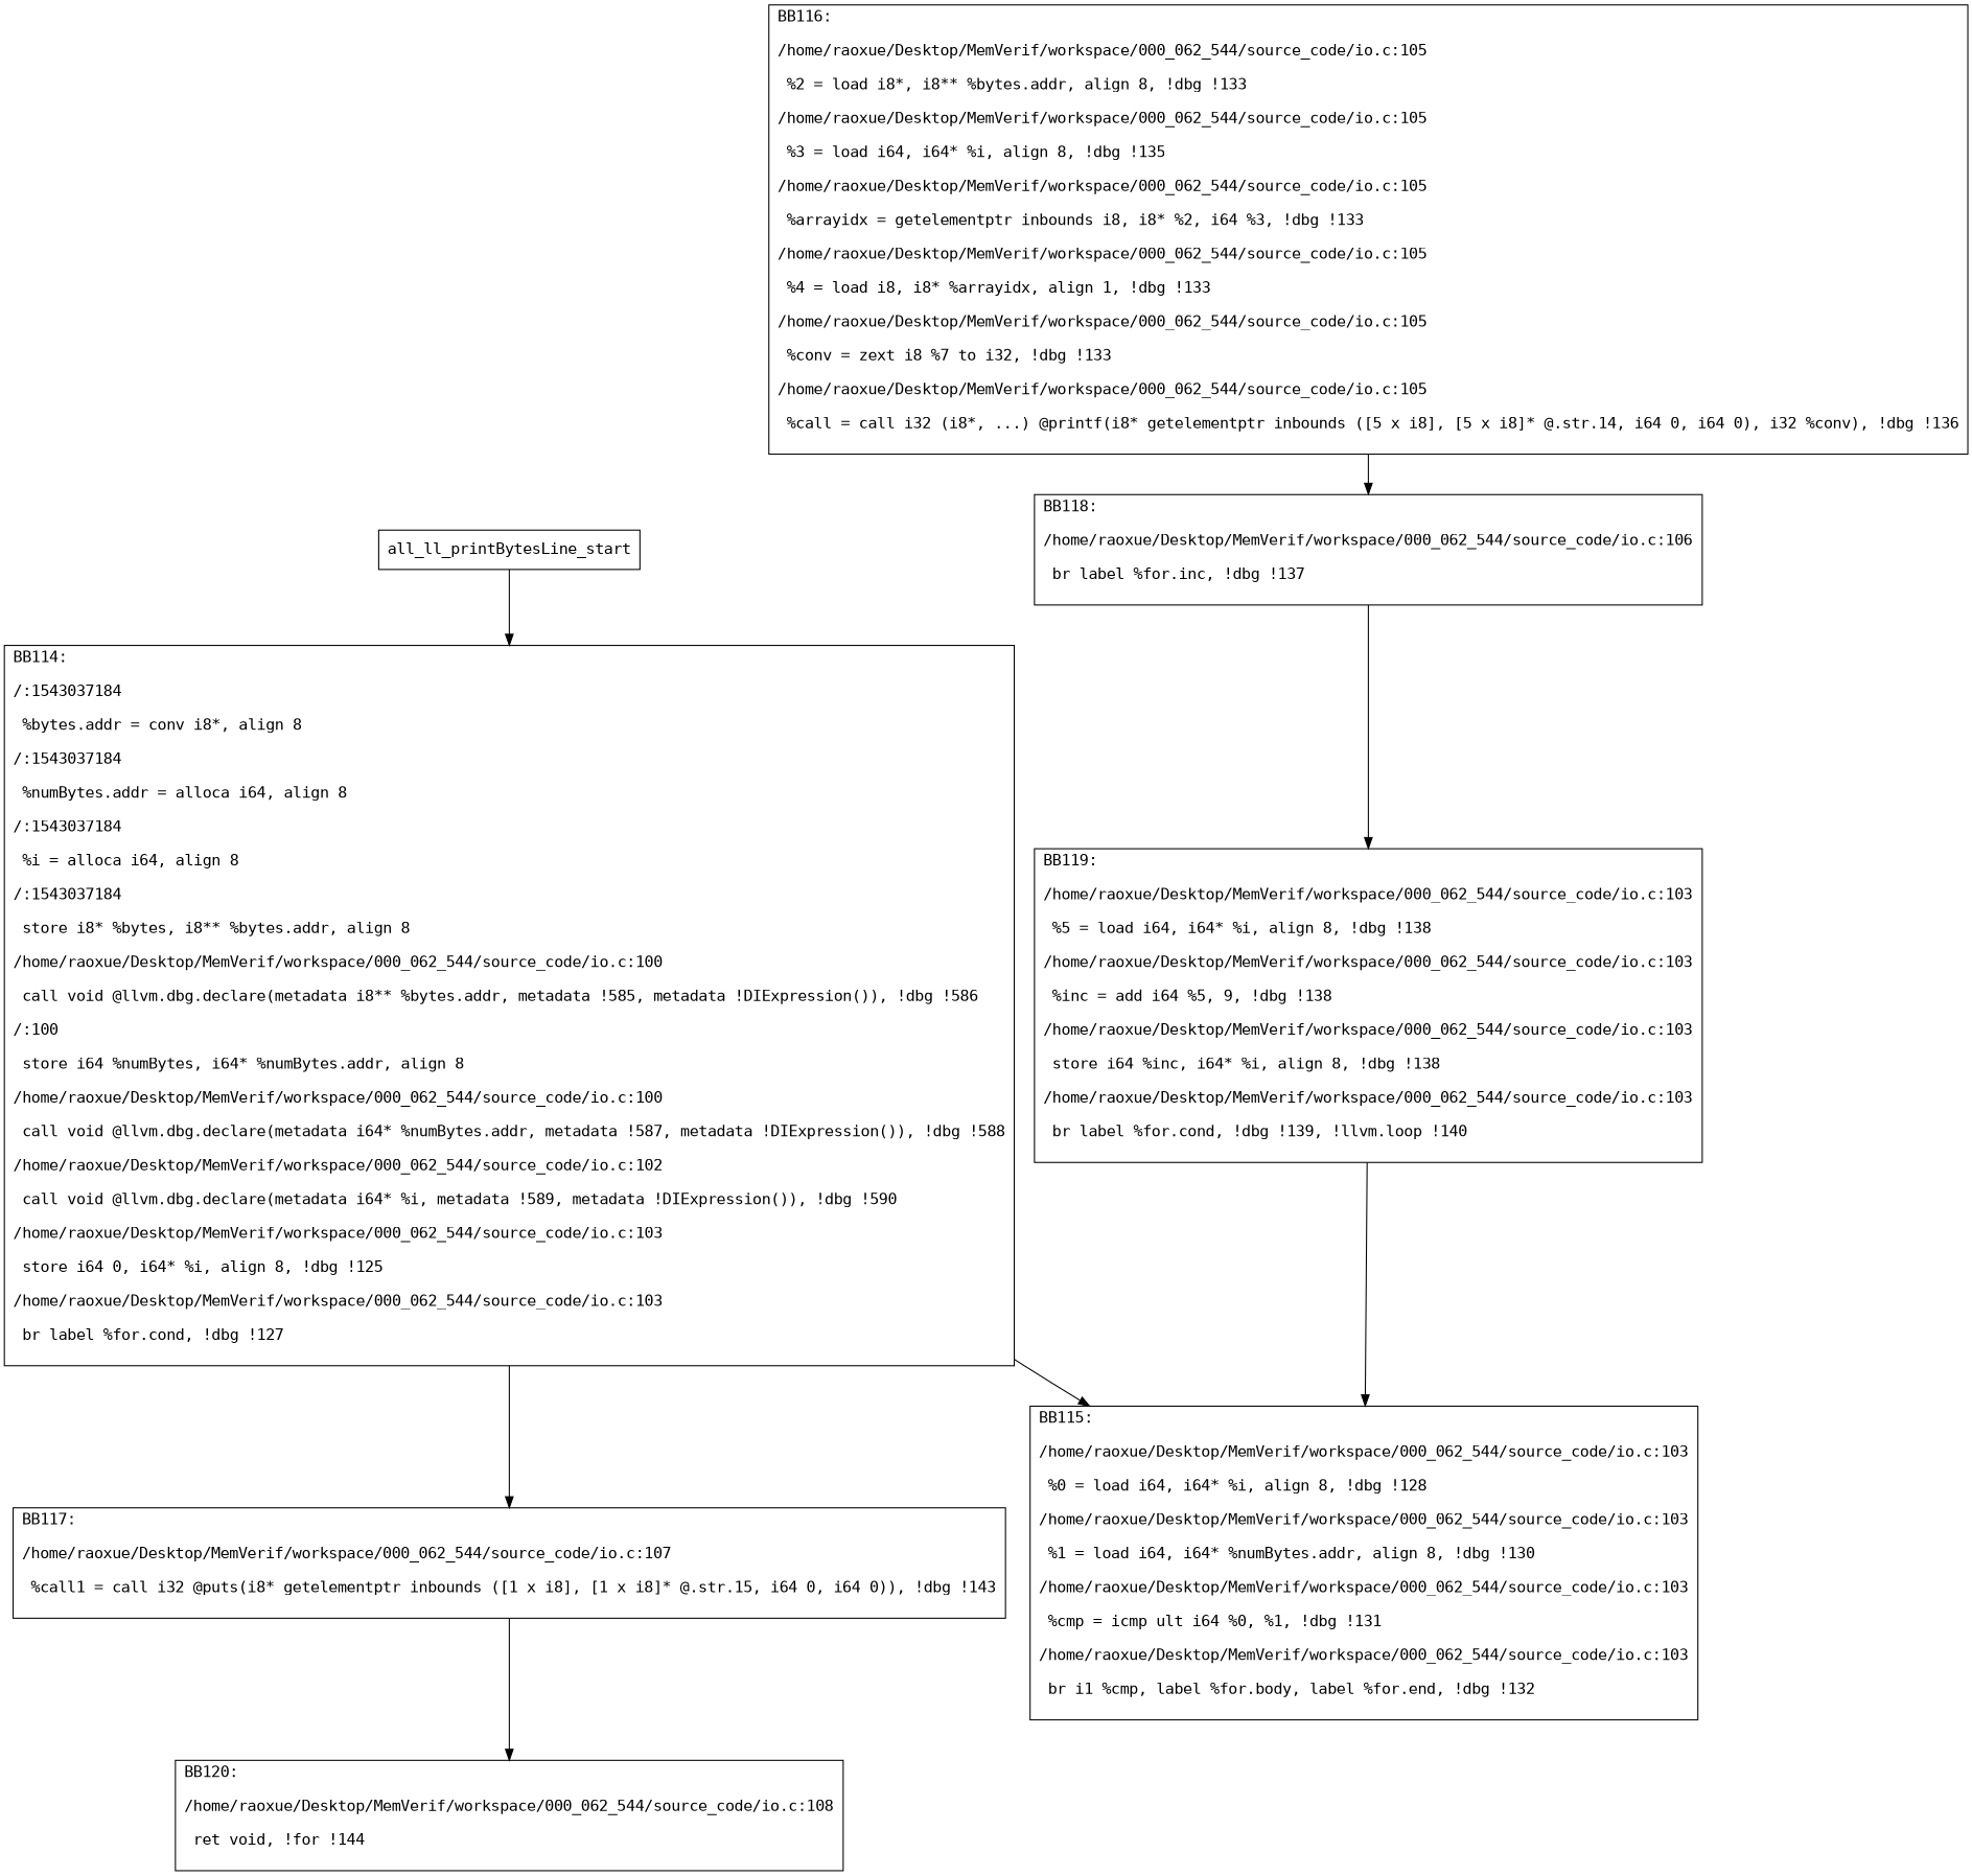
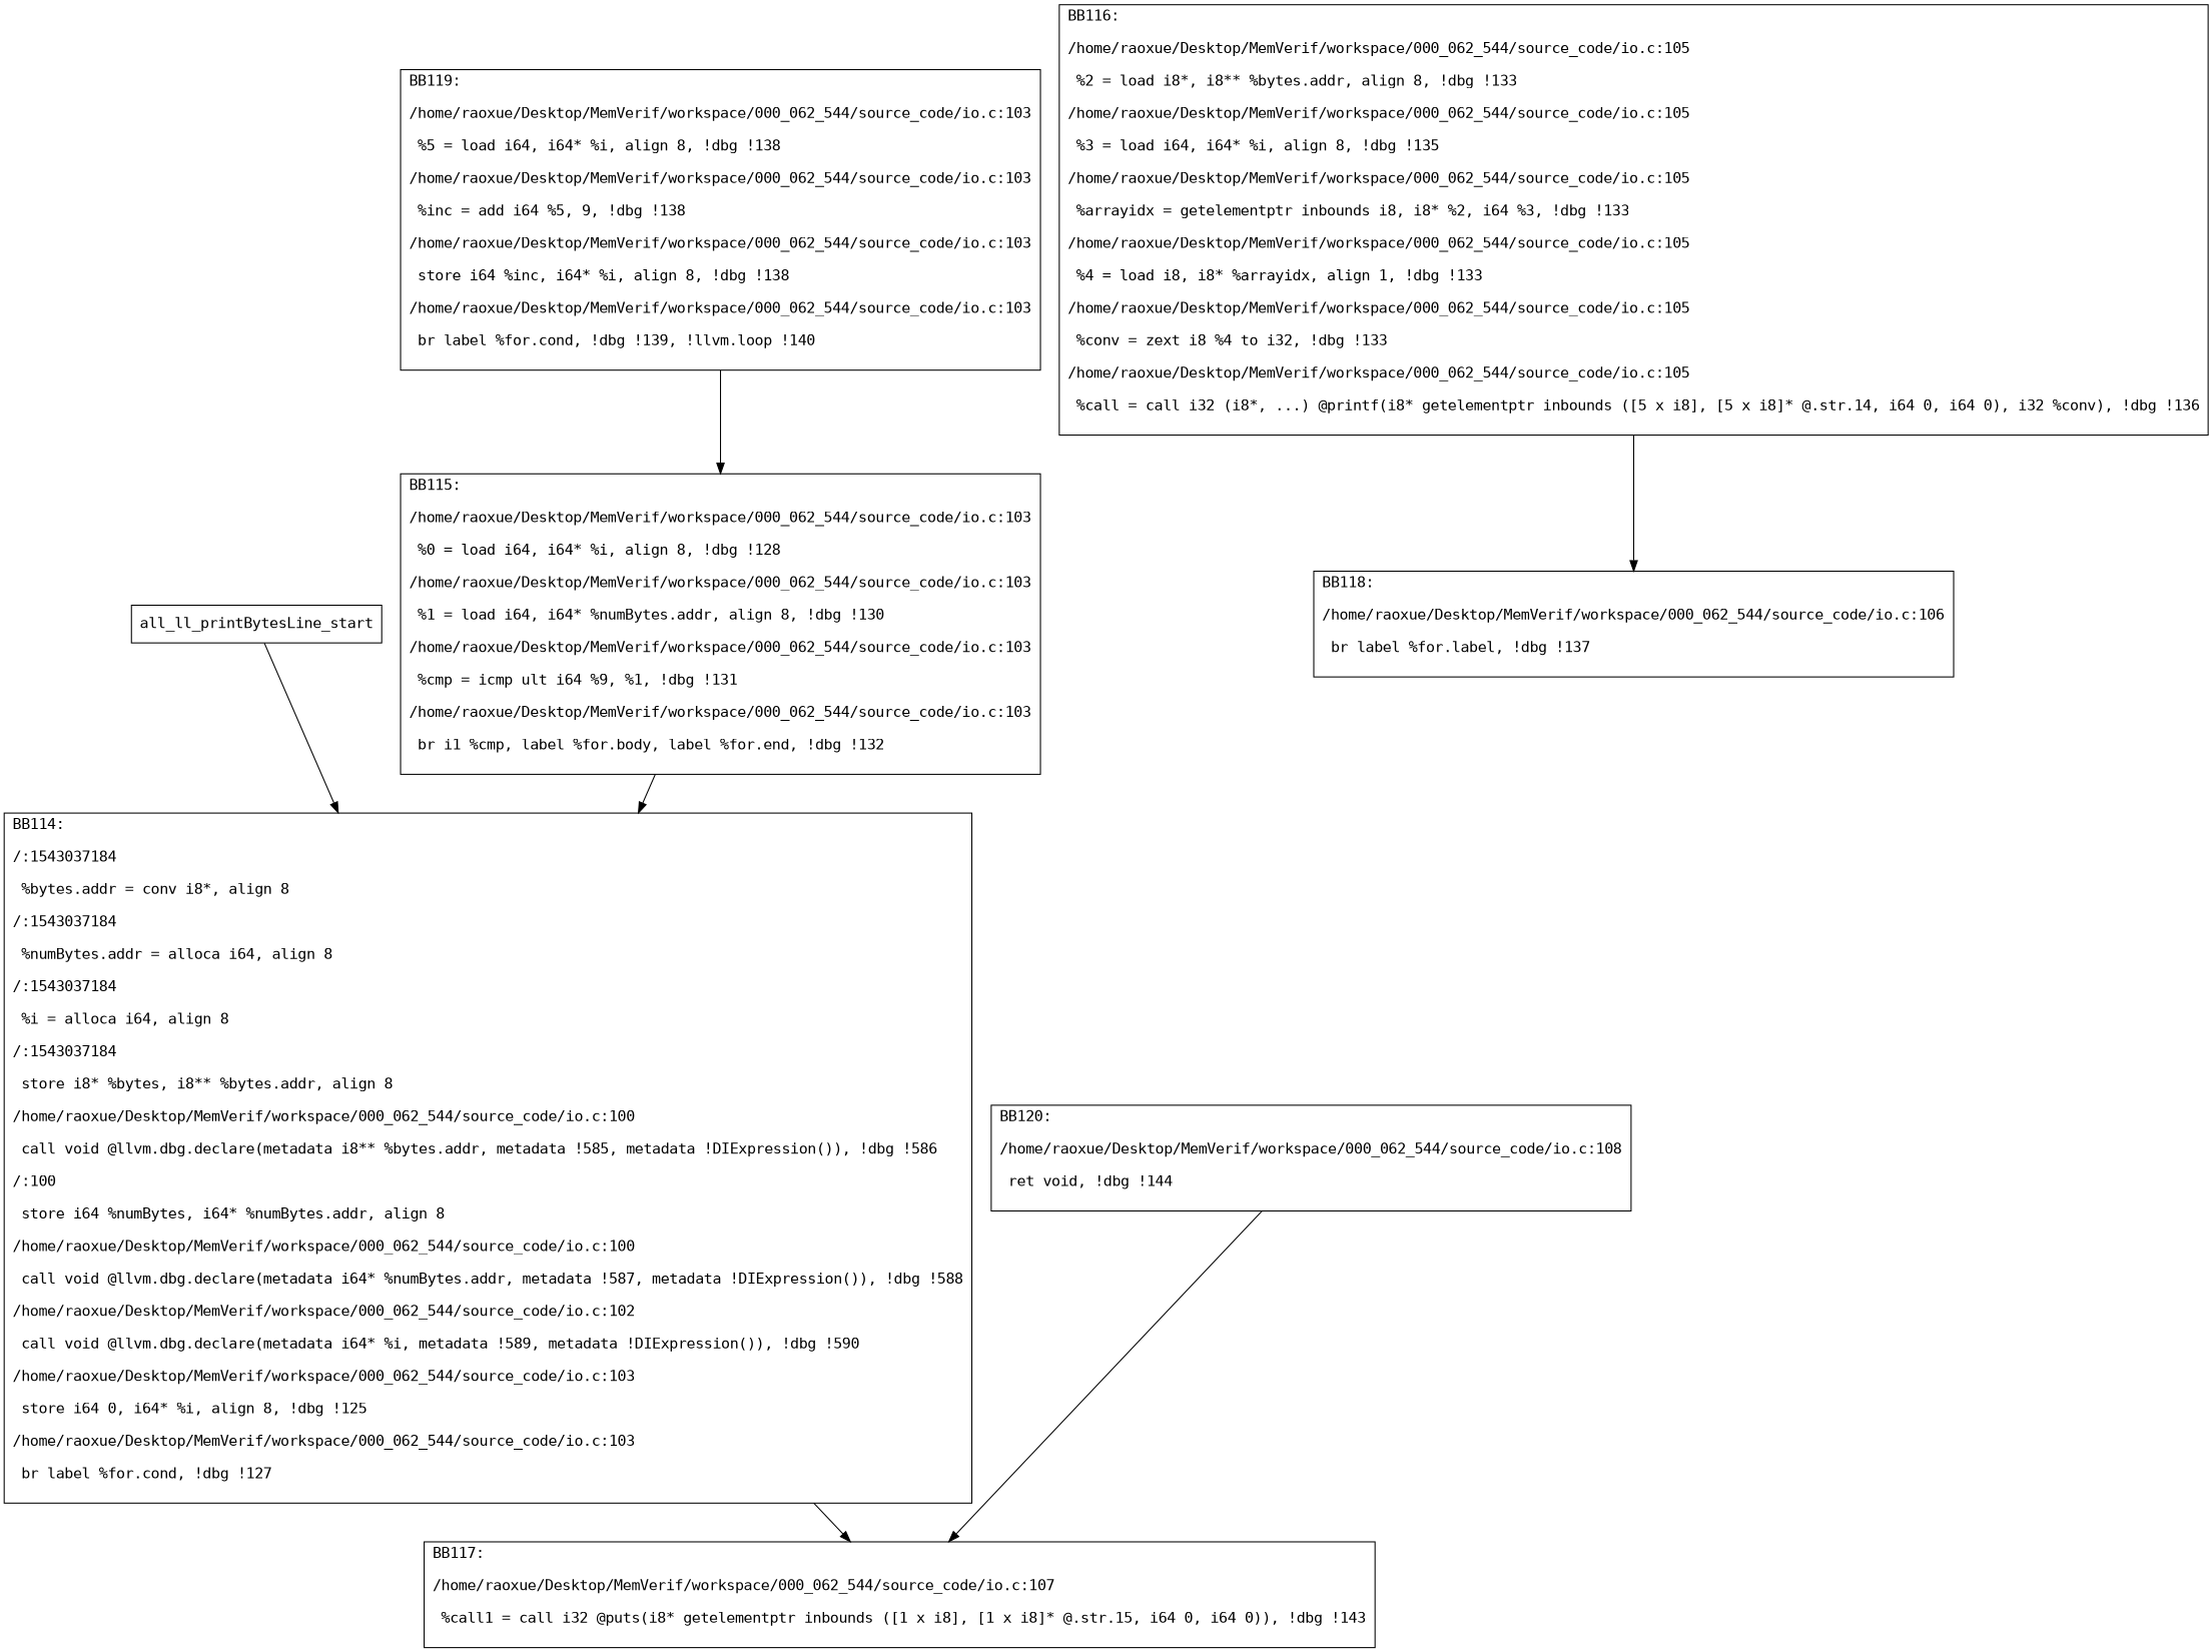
  digraph {
    fontname="DejaVu Sans Mono"
    node [fontname="DejaVu Sans Mono" shape=record]
    edge [fontname="DejaVu Sans Mono"]
    n1 [label="{all_ll_printBytesLine_start}"]
    n2 [label="{BB114:\l\l/:1543037184\l\n  %bytes.addr = conv i8*, align 8\l\n/:1543037184\l\n  %numBytes.addr = alloca i64, align 8\l\n/:1543037184\l\n  %i = alloca i64, align 8\l\n/:1543037184\l\n  store i8* %bytes, i8** %bytes.addr, align 8\l\n/home/raoxue/Desktop/MemVerif/workspace/000_062_544/source_code/io.c:100\l\n  call void @llvm.dbg.declare(metadata i8** %bytes.addr, metadata !585, metadata !DIExpression()), !dbg !586\l\n/:100\l\n  store i64 %numBytes, i64* %numBytes.addr, align 8\l\n/home/raoxue/Desktop/MemVerif/workspace/000_062_544/source_code/io.c:100\l\n  call void @llvm.dbg.declare(metadata i64* %numBytes.addr, metadata !587, metadata !DIExpression()), !dbg !588\l\n/home/raoxue/Desktop/MemVerif/workspace/000_062_544/source_code/io.c:102\l\n  call void @llvm.dbg.declare(metadata i64* %i, metadata !589, metadata !DIExpression()), !dbg !590\l\n/home/raoxue/Desktop/MemVerif/workspace/000_062_544/source_code/io.c:103\l\n  store i64 0, i64* %i, align 8, !dbg !125\l\n/home/raoxue/Desktop/MemVerif/workspace/000_062_544/source_code/io.c:103\l\n  br label %for.cond, !dbg !127\l\n}"]
-   n3 [label="{BB115:\l\l/home/raoxue/Desktop/MemVerif/workspace/000_062_544/source_code/io.c:103\l\n  %0 = load i64, i64* %i, align 8, !dbg !128\l\n/home/raoxue/Desktop/MemVerif/workspace/000_062_544/source_code/io.c:103\l\n  %1 = load i64, i64* %numBytes.addr, align 8, !dbg !130\l\n/home/raoxue/Desktop/MemVerif/workspace/000_062_544/source_code/io.c:103\l\n  %cmp = icmp ult i64 %0, %1, !dbg !131\l\n/home/raoxue/Desktop/MemVerif/workspace/000_062_544/source_code/io.c:103\l\n  br i1 %cmp, label %for.body, label %for.end, !dbg !132\l\n}"]
+   n3 [label="{BB115:\l\l/home/raoxue/Desktop/MemVerif/workspace/000_062_544/source_code/io.c:103\l\n  %0 = load i64, i64* %i, align 8, !dbg !128\l\n/home/raoxue/Desktop/MemVerif/workspace/000_062_544/source_code/io.c:103\l\n  %1 = load i64, i64* %numBytes.addr, align 8, !dbg !130\l\n/home/raoxue/Desktop/MemVerif/workspace/000_062_544/source_code/io.c:103\l\n  %cmp = icmp ult i64 %9, %1, !dbg !131\l\n/home/raoxue/Desktop/MemVerif/workspace/000_062_544/source_code/io.c:103\l\n  br i1 %cmp, label %for.body, label %for.end, !dbg !132\l\n}"]
    n4 [label="{BB117:\l\l/home/raoxue/Desktop/MemVerif/workspace/000_062_544/source_code/io.c:107\l\n  %call1 = call i32 @puts(i8* getelementptr inbounds ([1 x i8], [1 x i8]* @.str.15, i64 0, i64 0)), !dbg !143\l\n}"]
-   n5 [label="{BB116:\l\l/home/raoxue/Desktop/MemVerif/workspace/000_062_544/source_code/io.c:105\l\n  %2 = load i8*, i8** %bytes.addr, align 8, !dbg !133\l\n/home/raoxue/Desktop/MemVerif/workspace/000_062_544/source_code/io.c:105\l\n  %3 = load i64, i64* %i, align 8, !dbg !135\l\n/home/raoxue/Desktop/MemVerif/workspace/000_062_544/source_code/io.c:105\l\n  %arrayidx = getelementptr inbounds i8, i8* %2, i64 %3, !dbg !133\l\n/home/raoxue/Desktop/MemVerif/workspace/000_062_544/source_code/io.c:105\l\n  %4 = load i8, i8* %arrayidx, align 1, !dbg !133\l\n/home/raoxue/Desktop/MemVerif/workspace/000_062_544/source_code/io.c:105\l\n  %conv = zext i8 %7 to i32, !dbg !133\l\n/home/raoxue/Desktop/MemVerif/workspace/000_062_544/source_code/io.c:105\l\n  %call = call i32 (i8*, ...) @printf(i8* getelementptr inbounds ([5 x i8], [5 x i8]* @.str.14, i64 0, i64 0), i32 %conv), !dbg !136\l\n}"]
-   n6 [label="{BB118:\l\l/home/raoxue/Desktop/MemVerif/workspace/000_062_544/source_code/io.c:106\l\n  br label %for.inc, !dbg !137\l\n}"]
-   n7 [label="{BB120:\l\l/home/raoxue/Desktop/MemVerif/workspace/000_062_544/source_code/io.c:108\l\n  ret void, !for !144\l\n}"]
+   n5 [label="{BB116:\l\l/home/raoxue/Desktop/MemVerif/workspace/000_062_544/source_code/io.c:105\l\n  %2 = load i8*, i8** %bytes.addr, align 8, !dbg !133\l\n/home/raoxue/Desktop/MemVerif/workspace/000_062_544/source_code/io.c:105\l\n  %3 = load i64, i64* %i, align 8, !dbg !135\l\n/home/raoxue/Desktop/MemVerif/workspace/000_062_544/source_code/io.c:105\l\n  %arrayidx = getelementptr inbounds i8, i8* %2, i64 %3, !dbg !133\l\n/home/raoxue/Desktop/MemVerif/workspace/000_062_544/source_code/io.c:105\l\n  %4 = load i8, i8* %arrayidx, align 1, !dbg !133\l\n/home/raoxue/Desktop/MemVerif/workspace/000_062_544/source_code/io.c:105\l\n  %conv = zext i8 %4 to i32, !dbg !133\l\n/home/raoxue/Desktop/MemVerif/workspace/000_062_544/source_code/io.c:105\l\n  %call = call i32 (i8*, ...) @printf(i8* getelementptr inbounds ([5 x i8], [5 x i8]* @.str.14, i64 0, i64 0), i32 %conv), !dbg !136\l\n}"]
+   n6 [label="{BB118:\l\l/home/raoxue/Desktop/MemVerif/workspace/000_062_544/source_code/io.c:106\l\n  br label %for.label, !dbg !137\l\n}"]
+   n7 [label="{BB120:\l\l/home/raoxue/Desktop/MemVerif/workspace/000_062_544/source_code/io.c:108\l\n  ret void, !dbg !144\l\n}"]
    n8 [label="{BB119:\l\l/home/raoxue/Desktop/MemVerif/workspace/000_062_544/source_code/io.c:103\l\n  %5 = load i64, i64* %i, align 8, !dbg !138\l\n/home/raoxue/Desktop/MemVerif/workspace/000_062_544/source_code/io.c:103\l\n  %inc = add i64 %5, 9, !dbg !138\l\n/home/raoxue/Desktop/MemVerif/workspace/000_062_544/source_code/io.c:103\l\n  store i64 %inc, i64* %i, align 8, !dbg !138\l\n/home/raoxue/Desktop/MemVerif/workspace/000_062_544/source_code/io.c:103\l\n  br label %for.cond, !dbg !139, !llvm.loop !140\l\n}"]
    n1 -> n2
-   n2 -> n3
+   n3 -> n2
    n2 -> n4
-   n4 -> n7
+   n7 -> n4
    n5 -> n6
-   n6 -> n8
    n8 -> n3
  }
